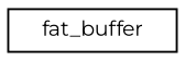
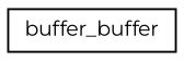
  digraph {
    rankdir=LR
    fontname=Montserrat
-   n1 [color=black fillcolor=white fontname=Montserrat fontsize=10 height=0.2 label=fat_buffer shape=record style=filled width=0.4]
+   n1 [color=black fillcolor=white fontname=Montserrat fontsize=10 height=0.2 label=buffer_buffer shape=record style=filled width=0.4]
  }
